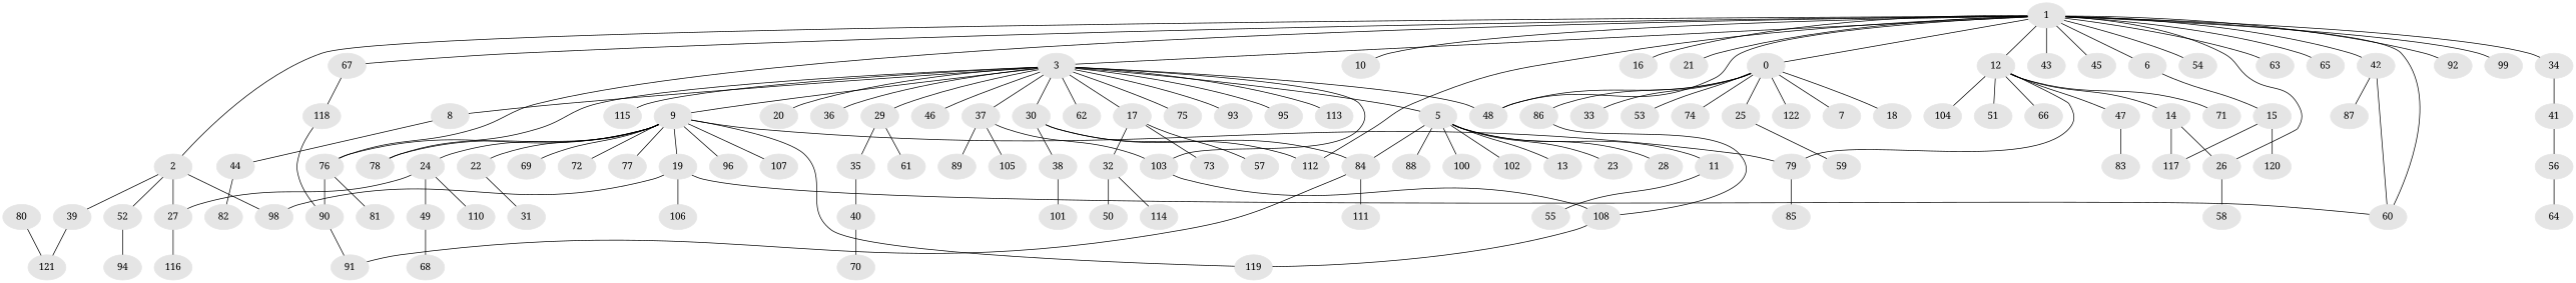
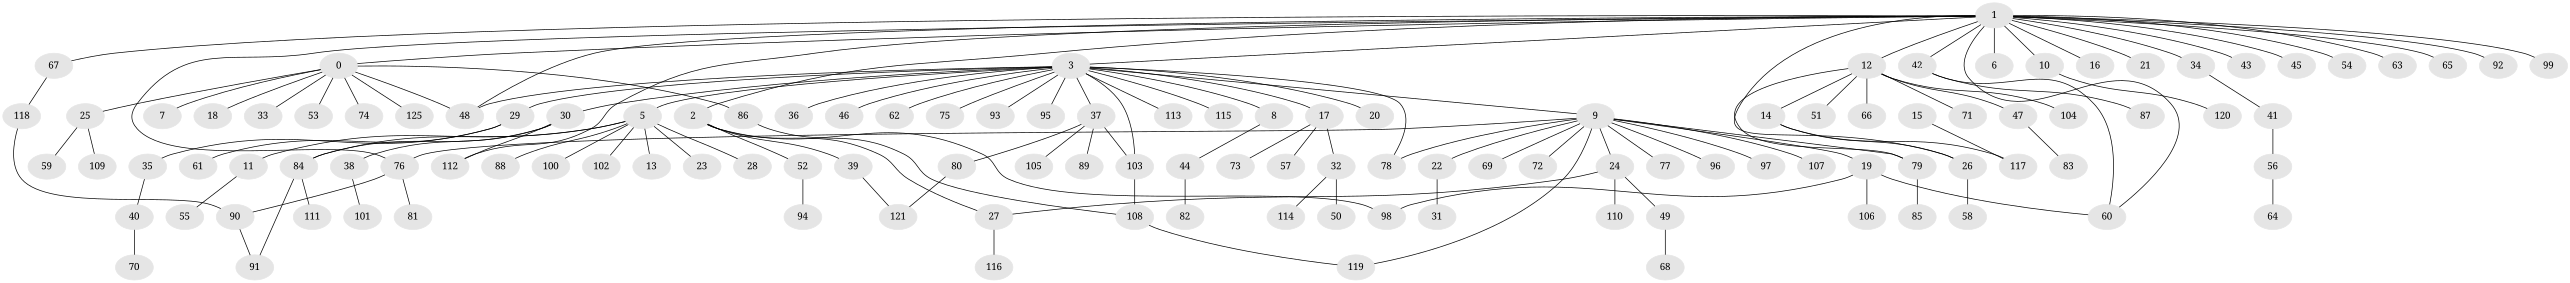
  graph {
    fontname="Noto Serif"
    node [color=gray90 fontname="Noto Serif" style=filled]
    edge [fontname="Noto Serif"]
    1
    2
    3
    n4 [label=0]
    6
    10
    12
    16
    21
    26
    34
    42
    43
    45
    48
    54
    60
    63
    65
    67
    76
    92
    99
    112
    27
    39
    52
    98
    5
    8
    9
    17
    20
    29
    30
    36
    37
    46
    62
    75
    78
    93
    95
    103
    113
    115
    7
    18
    25
    33
    53
    74
    86
-   122
+   122 [label=125]
    15
    120
    79
    14
    47
    51
    66
    71
    104
    58
    41
    87
    118
    90
    81
    116
    121
    94
    11
    13
    23
    28
    84
    88
    100
    102
    44
    19
    22
    24
    69
    72
    77
    96
+   97
    107
    119
    32
    57
    73
    35
    61
    38
    80
    89
    105
    108
    59
+   109
    55
    91
    111
    117
    82
    106
    31
    49
    110
    85
    83
    50
    114
    68
    40
    101
    56
    70
    64
    1 -- 2
    1 -- 3
    1 -- n4
    1 -- 6
    1 -- 10
    1 -- 12
    1 -- 16
    1 -- 21
    1 -- 26
    1 -- 34
    1 -- 42
    1 -- 43
    1 -- 45
    1 -- 48
    1 -- 54
    1 -- 60
    1 -- 63
    1 -- 65
    1 -- 67
    1 -- 76
    1 -- 92
    1 -- 99
    1 -- 112
    2 -- 27
    2 -- 39
    2 -- 52
    2 -- 98
    3 -- 48
    3 -- 5
    3 -- 8
    3 -- 9
    3 -- 17
    3 -- 20
    3 -- 29
    3 -- 30
    3 -- 36
    3 -- 37
    3 -- 46
    3 -- 62
    3 -- 75
    3 -- 78
    3 -- 93
    3 -- 95
    3 -- 103
    3 -- 113
    3 -- 115
    n4 -- 48
    n4 -- 7
    n4 -- 18
    n4 -- 25
    n4 -- 33
    n4 -- 53
    n4 -- 74
    n4 -- 86
    n4 -- 122
-   6 -- 15
-   15 -- 120
+   10 -- 120
    12 -- 79
    12 -- 14
    12 -- 47
    12 -- 51
    12 -- 66
    12 -- 71
    12 -- 104
    26 -- 58
    34 -- 41
    42 -- 60
    42 -- 87
    67 -- 118
    76 -- 90
    76 -- 81
    27 -- 116
    39 -- 121
    52 -- 94
    5 -- 11
    5 -- 13
    5 -- 23
    5 -- 28
    5 -- 84
    5 -- 88
    5 -- 100
    5 -- 102
    8 -- 44
    9 -- 76
    9 -- 78
    9 -- 79
    9 -- 19
    9 -- 22
    9 -- 24
    9 -- 69
    9 -- 72
    9 -- 77
    9 -- 96
+   9 -- 97
    9 -- 107
    9 -- 119
    17 -- 32
    17 -- 57
    17 -- 73
    29 -- 35
    29 -- 61
    30 -- 112
    30 -- 84
    30 -- 38
    37 -- 103
+   37 -- 80
    37 -- 89
    37 -- 105
    103 -- 108
    25 -- 59
+   25 -- 109
    86 -- 108
    15 -- 117
    79 -- 85
    14 -- 26
    14 -- 117
    47 -- 83
    41 -- 56
    118 -- 90
    90 -- 91
    11 -- 55
    84 -- 91
    84 -- 111
    44 -- 82
    19 -- 60
    19 -- 98
    19 -- 106
    22 -- 31
    24 -- 27
    24 -- 49
    24 -- 110
    32 -- 50
    32 -- 114
    35 -- 40
    38 -- 101
    80 -- 121
    108 -- 119
    49 -- 68
    40 -- 70
    56 -- 64
  }
